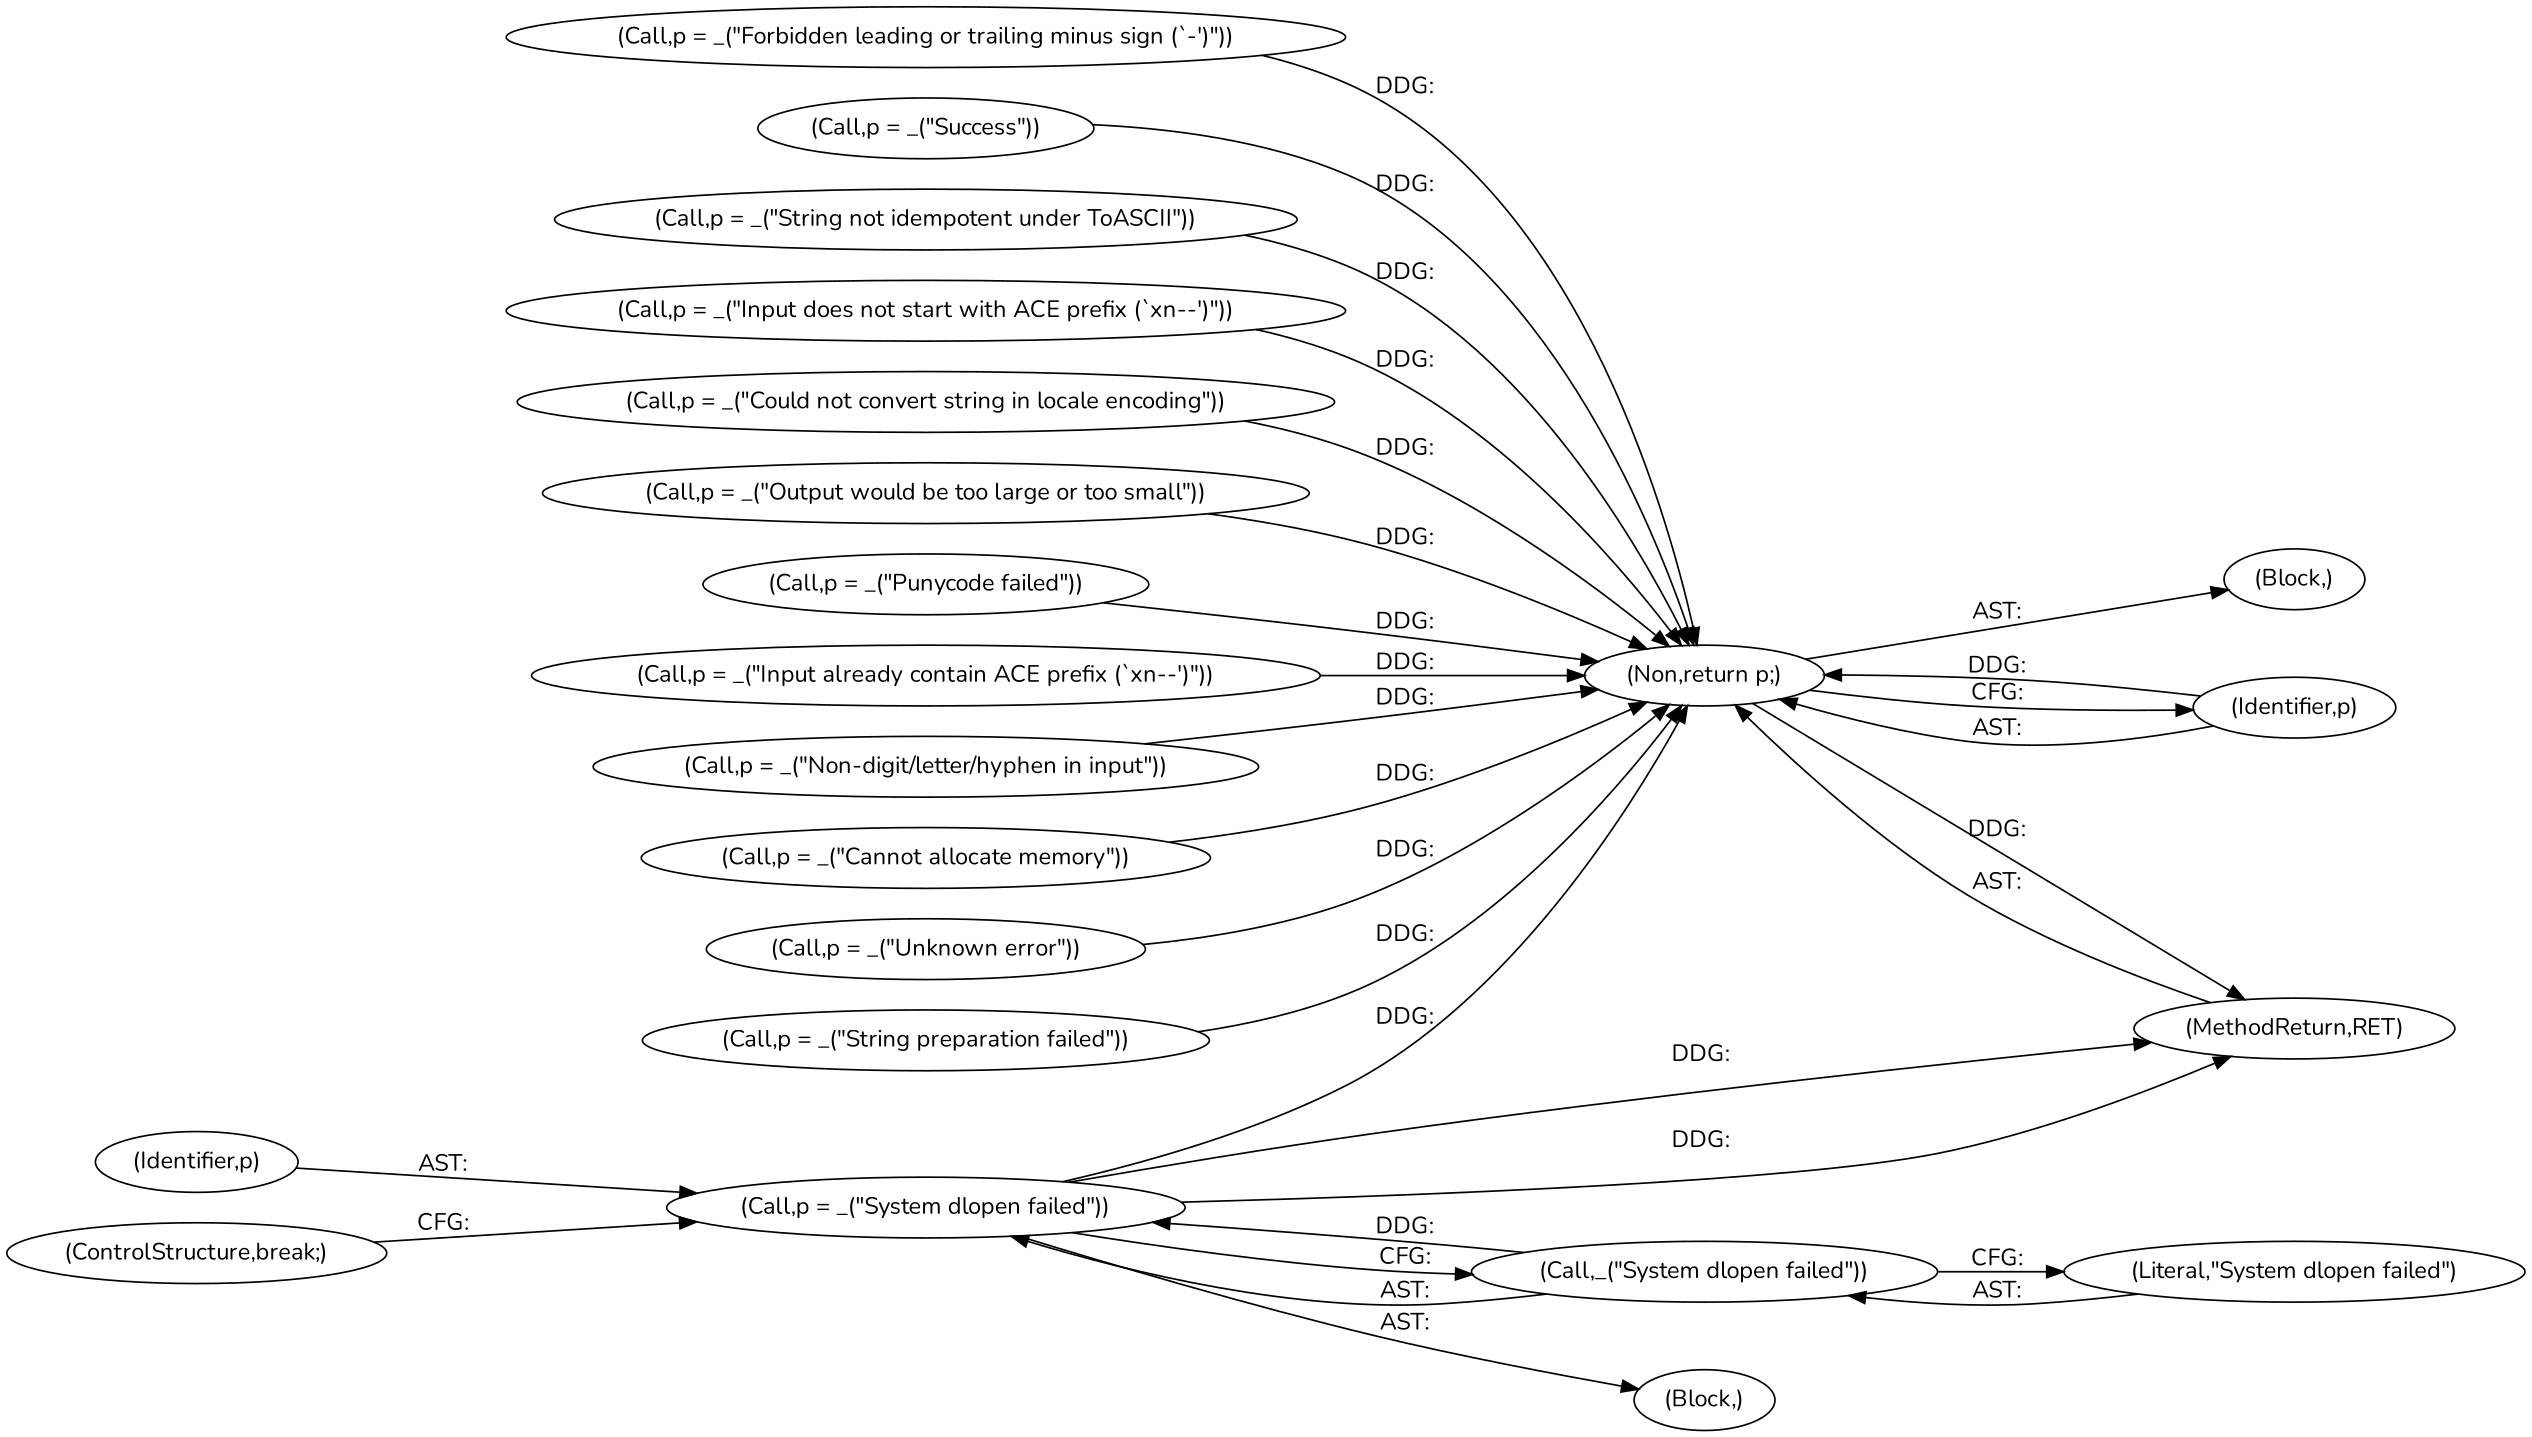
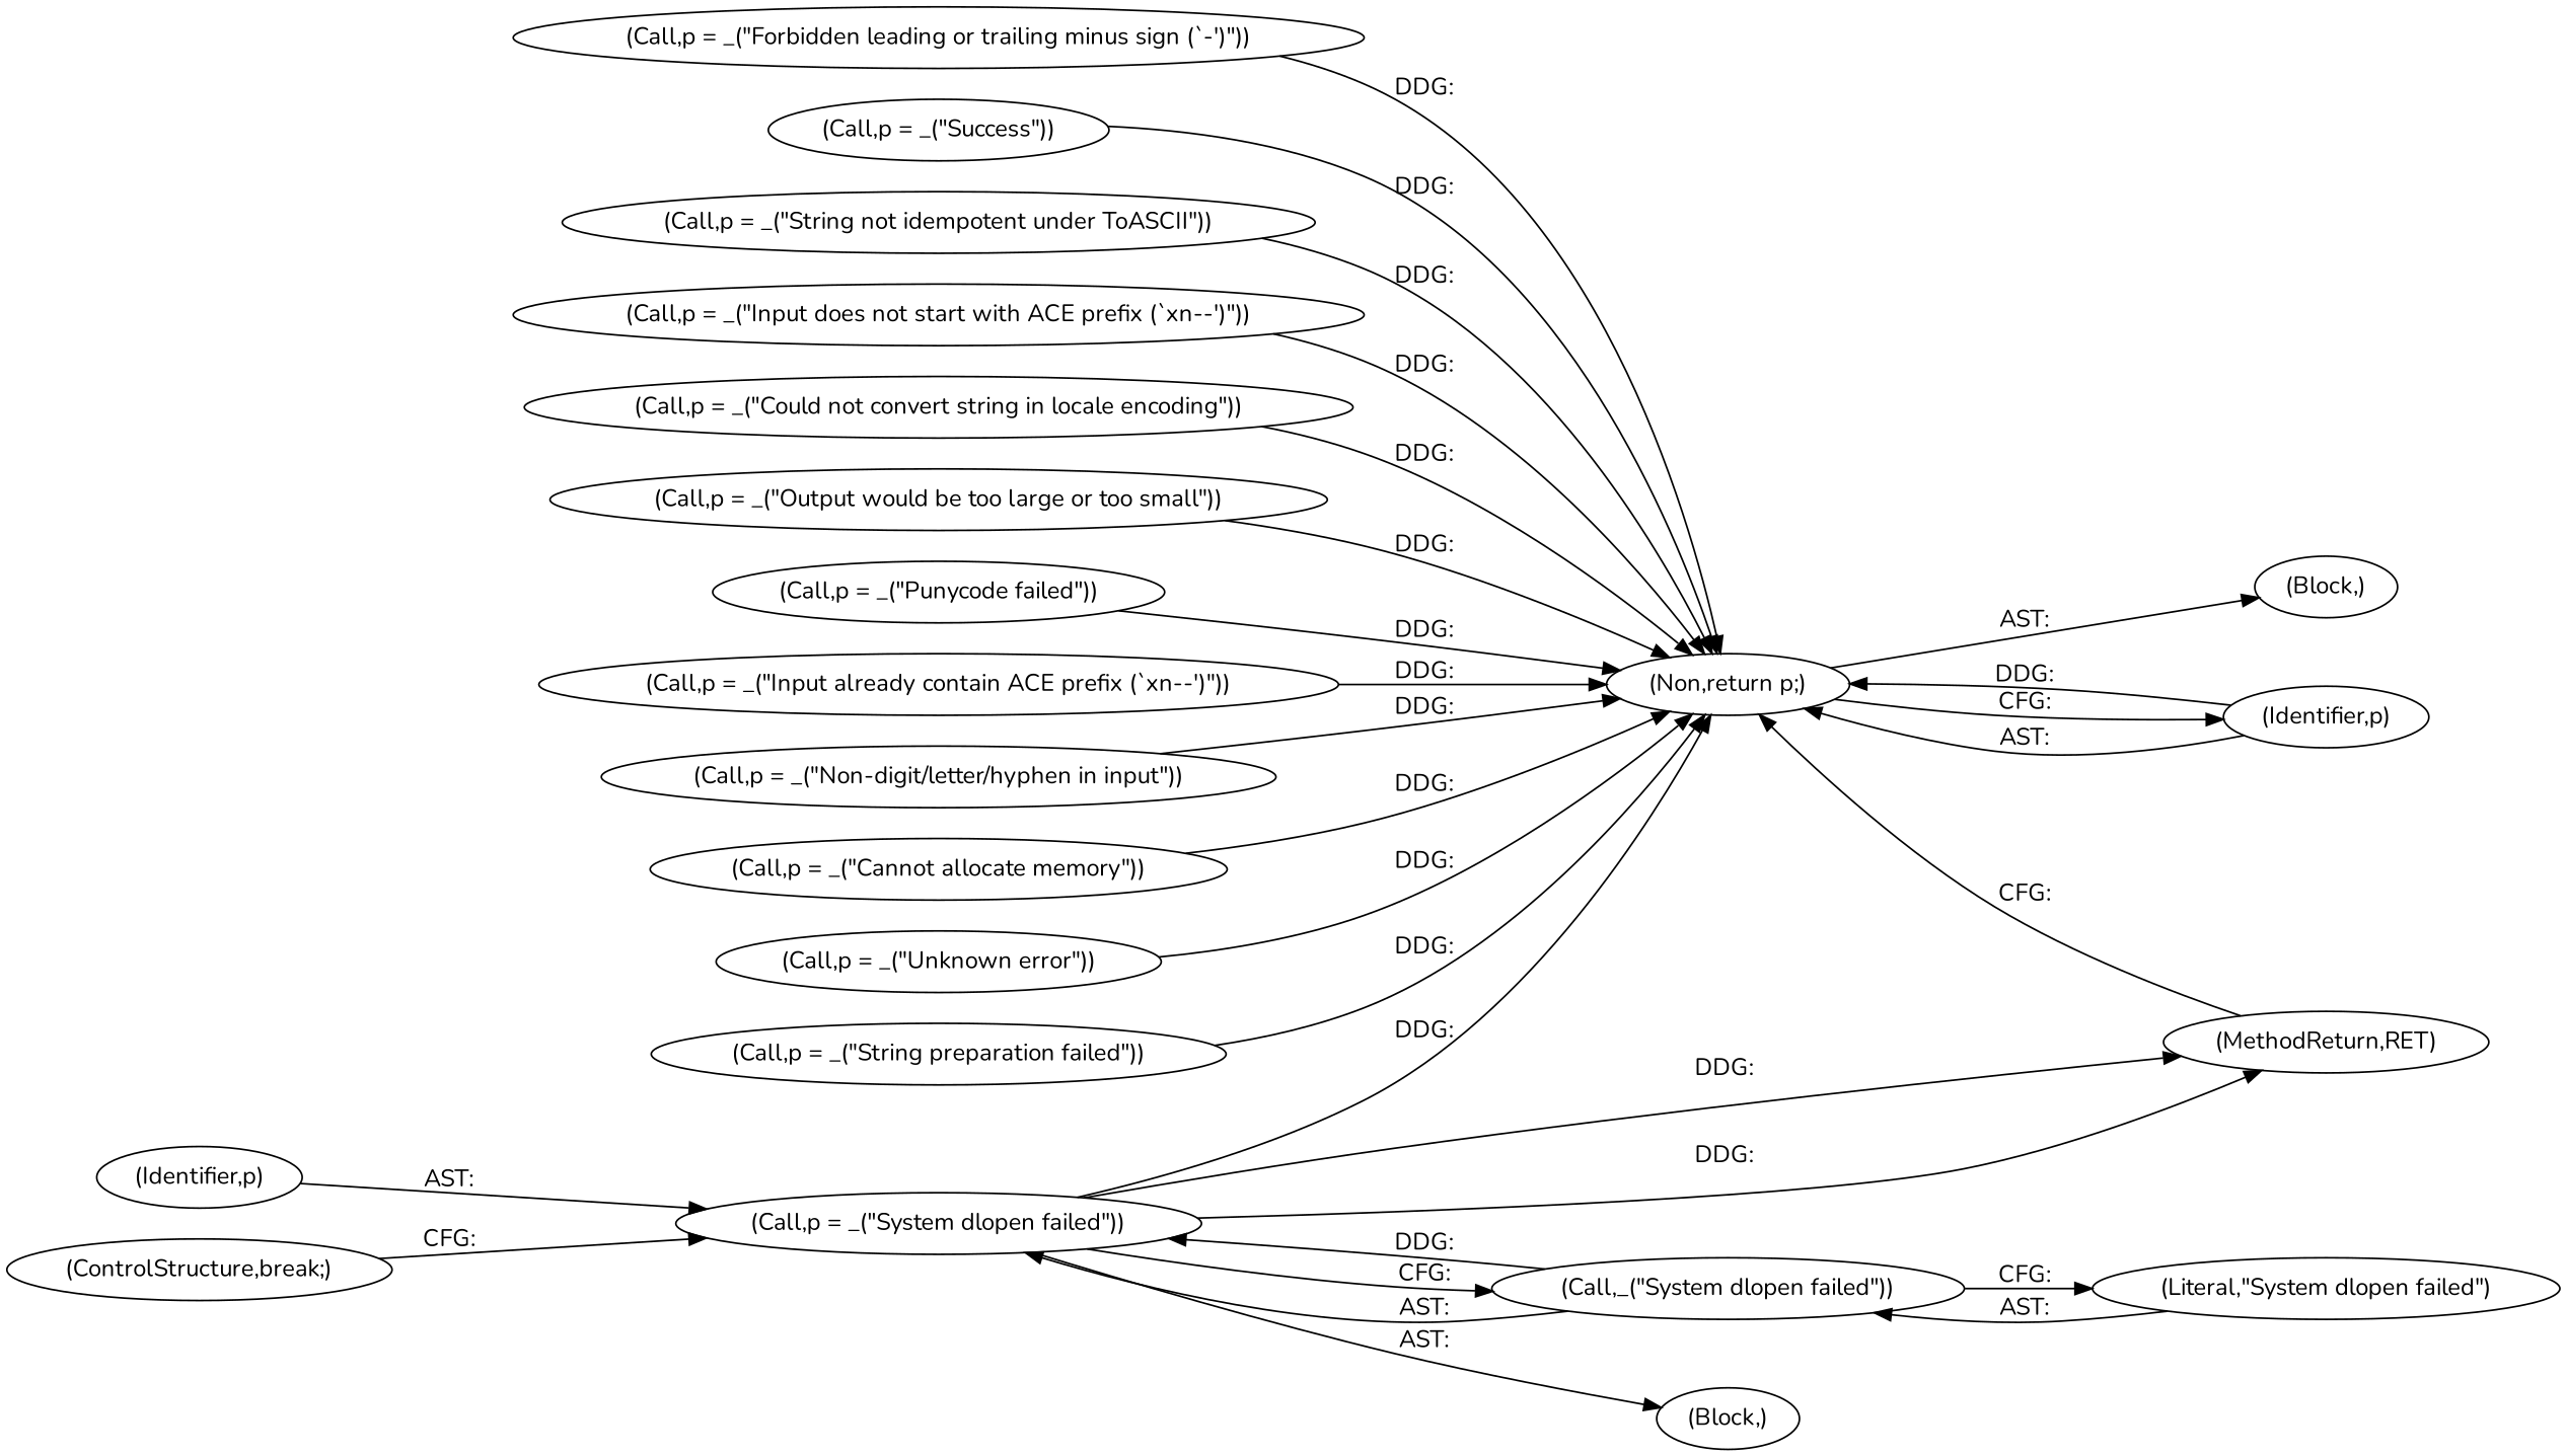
  digraph {
    fontname=Nunito
    rankdir=LR
    node [fontname=Nunito]
    edge [fontname=Nunito]
    n1 [label="(Call,p = _(\"System dlopen failed\"))"]
    n2 [label="(Call,_(\"System dlopen failed\"))"]
    n3 [label="(Non,return p;)"]
    n4 [label="(MethodReturn,RET)"]
    n5 [label="(Block,)"]
    n6 [label="(Literal,\"System dlopen failed\")"]
    n7 [label="(Identifier,p)"]
    n8 [label="(Block,)"]
    n9 [label="(Call,p = _(\"Output would be too large or too small\"))"]
    n10 [label="(Call,p = _(\"Punycode failed\"))"]
    n11 [label="(Call,p = _(\"Input already contain ACE prefix (`xn--')\"))"]
    n12 [label="(Call,p = _(\"Non-digit/letter/hyphen in input\"))"]
    n13 [label="(Call,p = _(\"Cannot allocate memory\"))"]
    n14 [label="(Call,p = _(\"Unknown error\"))"]
    n15 [label="(Identifier,p)"]
    n16 [label="(Call,p = _(\"String preparation failed\"))"]
    n17 [label="(Call,p = _(\"Forbidden leading or trailing minus sign (`-')\"))"]
    n18 [label="(Call,p = _(\"Success\"))"]
    n19 [label="(Call,p = _(\"String not idempotent under ToASCII\"))"]
    n20 [label="(Call,p = _(\"Input does not start with ACE prefix (`xn--')\"))"]
    n21 [label="(ControlStructure,break;)"]
    n22 [label="(Call,p = _(\"Could not convert string in locale encoding\"))"]
    n1 -> n2 [label="CFG: "]
    n1 -> n3 [label="DDG: "]
    n1 -> n4 [label="DDG: "]
    n1 -> n4 [label="DDG: "]
    n1 -> n5 [label="AST: "]
    n2 -> n1 [label="AST: "]
    n2 -> n1 [label="DDG: "]
    n2 -> n6 [label="CFG: "]
-   n3 -> n4 [label="DDG: "]
    n3 -> n7 [label="CFG: "]
    n3 -> n8 [label="AST: "]
-   n4 -> n3 [label="AST: "]
+   n4 -> n3 [label="CFG: "]
    n6 -> n2 [label="AST: "]
    n7 -> n3 [label="AST: "]
    n7 -> n3 [label="DDG: "]
    n9 -> n3 [label="DDG: "]
    n10 -> n3 [label="DDG: "]
    n11 -> n3 [label="DDG: "]
    n12 -> n3 [label="DDG: "]
    n13 -> n3 [label="DDG: "]
    n14 -> n3 [label="DDG: "]
    n15 -> n1 [label="AST: "]
    n16 -> n3 [label="DDG: "]
    n17 -> n3 [label="DDG: "]
    n18 -> n3 [label="DDG: "]
    n19 -> n3 [label="DDG: "]
    n20 -> n3 [label="DDG: "]
    n21 -> n1 [label="CFG: "]
    n22 -> n3 [label="DDG: "]
  }
